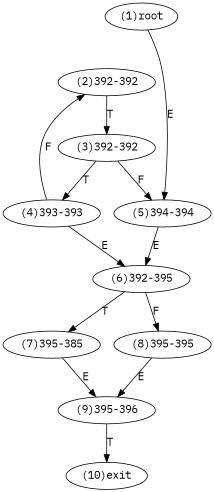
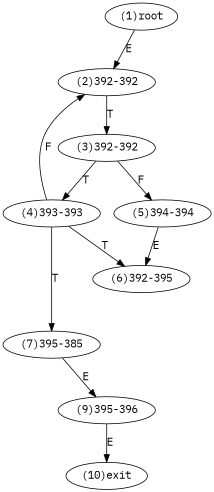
  digraph {
    fontname="IBM Plex Mono"
    node [fontname="IBM Plex Mono"]
    edge [fontname="IBM Plex Mono"]
    n1 [label="(1)root"]
    n2 [label="(2)392-392"]
    n3 [label="(3)392-392"]
    n4 [label="(4)393-393"]
    n5 [label="(5)394-394"]
    n6 [label="(6)392-395"]
    n7 [label="(7)395-385"]
-   n8 [label="(8)395-395"]
    n9 [label="(9)395-396"]
    n10 [label="(10)exit"]
-   n1 -> n5 [label=E]
+   n1 -> n2 [label=E]
    n2 -> n3 [label=T]
    n3 -> n4 [label=T]
    n3 -> n5 [label=F]
    n4 -> n2 [label=F]
-   n4 -> n6 [label=E]
+   n4 -> n6 [label=T]
    n5 -> n6 [label=E]
-   n6 -> n7 [label=T]
-   n6 -> n8 [label=F]
+   n4 -> n7 [label=T]
    n7 -> n9 [label=E]
-   n8 -> n9 [label=E]
-   n9 -> n10 [label=T]
+   n9 -> n10 [label=E]
  }
